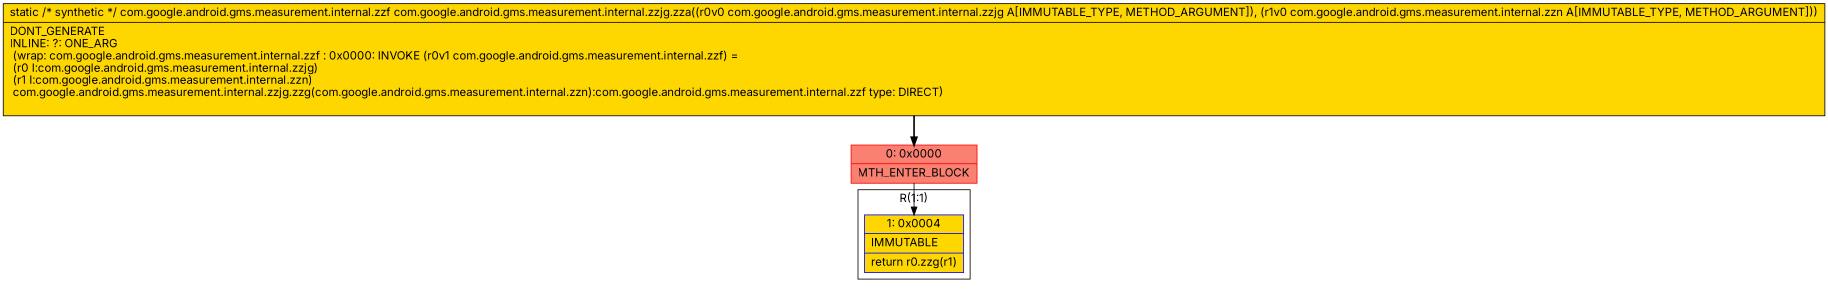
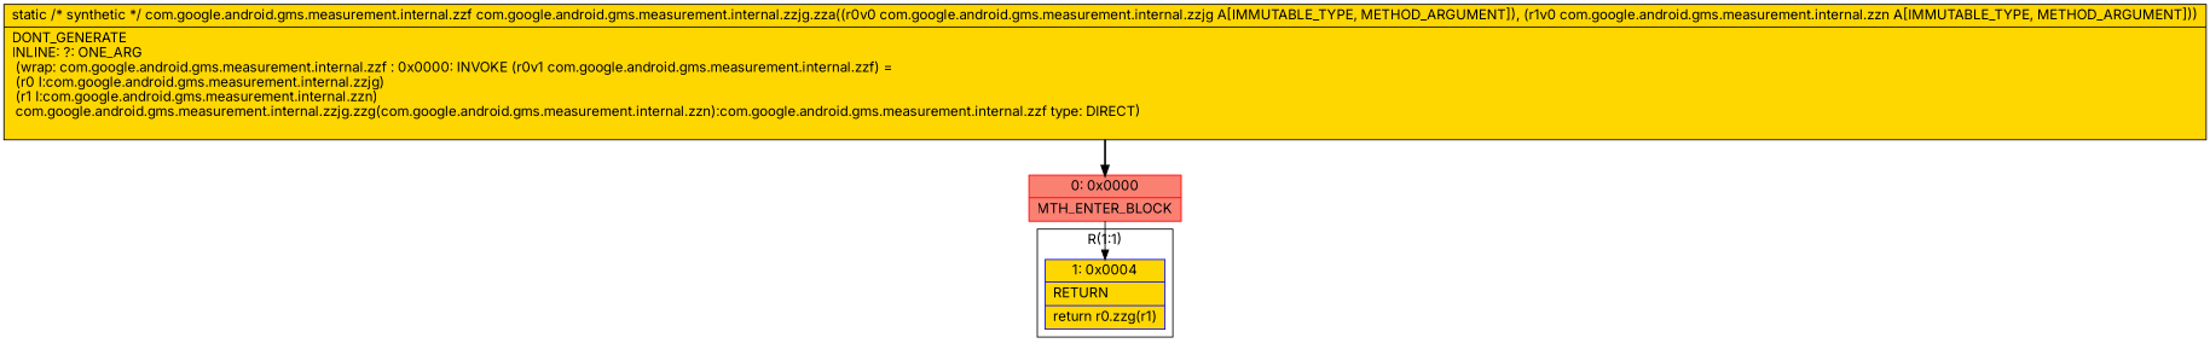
  digraph {
    fontname=Inter
    node [shape=record style=filled fillcolor=gold fontname=Inter]
    edge [fontname=Inter]
-   n1 [color=blue label="{1\:\ 0x0004|IMMUTABLE\l|return r0.zzg(r1)\l}"]
+   n1 [color=blue label="{1\:\ 0x0004|RETURN\l|return r0.zzg(r1)\l}"]
    n2 [color=red label="{0\:\ 0x0000|MTH_ENTER_BLOCK\l}" fillcolor=salmon]
    n3 [label="{static \/* synthetic *\/ com.google.android.gms.measurement.internal.zzf com.google.android.gms.measurement.internal.zzjg.zza((r0v0 com.google.android.gms.measurement.internal.zzjg A[IMMUTABLE_TYPE, METHOD_ARGUMENT]), (r1v0 com.google.android.gms.measurement.internal.zzn A[IMMUTABLE_TYPE, METHOD_ARGUMENT]))  | DONT_GENERATE\lINLINE: ?: ONE_ARG  \l  (wrap: com.google.android.gms.measurement.internal.zzf : 0x0000: INVOKE  (r0v1 com.google.android.gms.measurement.internal.zzf) = \l  (r0 I:com.google.android.gms.measurement.internal.zzjg)\l  (r1 I:com.google.android.gms.measurement.internal.zzn)\l com.google.android.gms.measurement.internal.zzjg.zzg(com.google.android.gms.measurement.internal.zzn):com.google.android.gms.measurement.internal.zzf type: DIRECT)\l\l}"]
    subgraph cluster_1 {
      label="R(1:1)"
      n1
    }
    n2 -> n1 [style=solid]
    n3 -> n2 [style=bold]
  }
